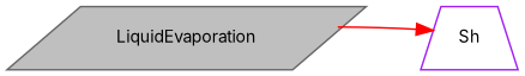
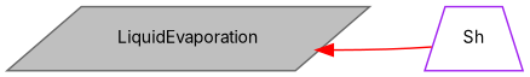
  digraph {
    rankdir=LR
    fontname=Inter
    node [fontname=Inter fontsize=10]
    n1 [color=gray40 fillcolor=grey75 fontcolor=black height=0.2 label=LiquidEvaporation shape=parallelogram style=filled width=0.4]
    n2 [color=purple height=0.2 label=Sh shape=trapezium width=0.4]
-   n2 -> n1 [color=red dir=back fontname=Inter fontsize=10 labelfontname=FreeSans labelfontsize=10 style=solid]
+   n1 -> n2 [color=red dir=back fontname=Inter fontsize=10 labelfontname=FreeSans labelfontsize=10 style=solid]
  }
